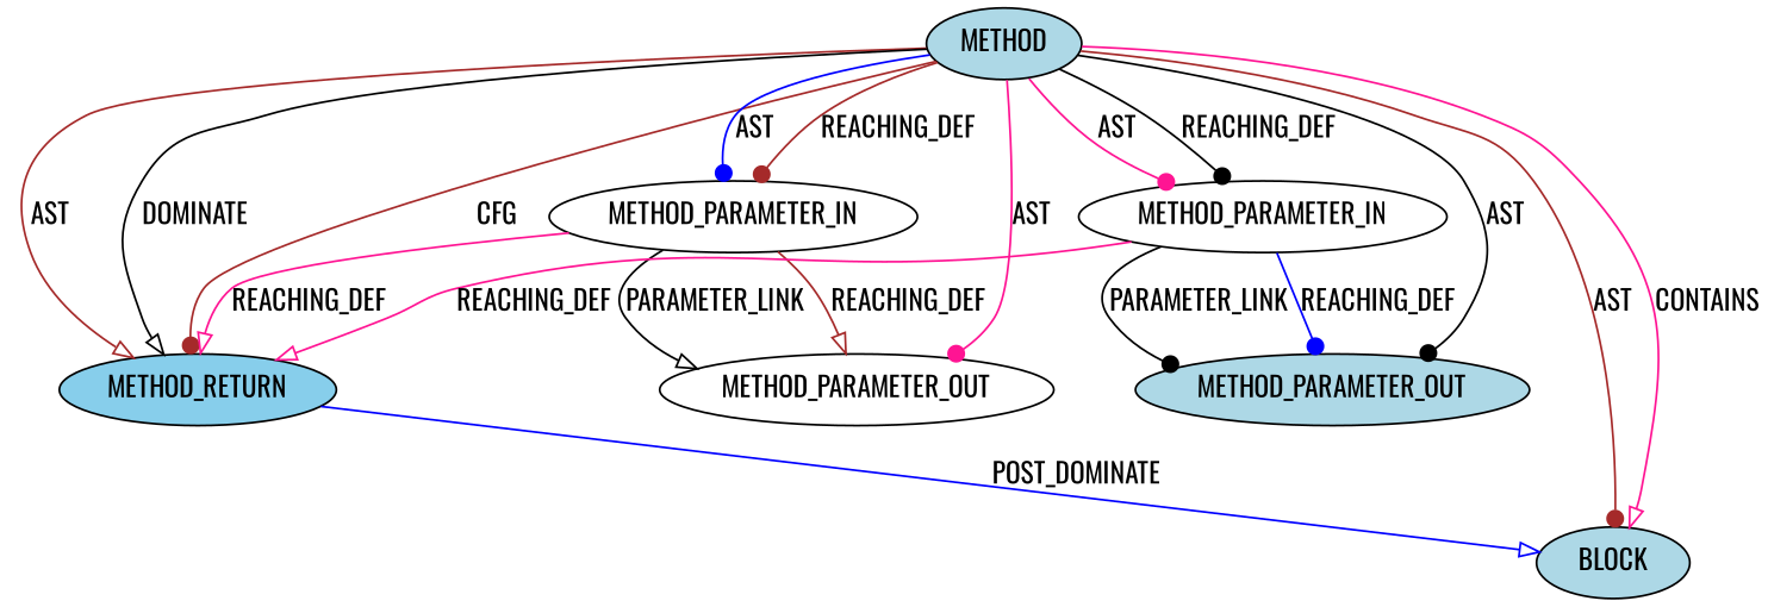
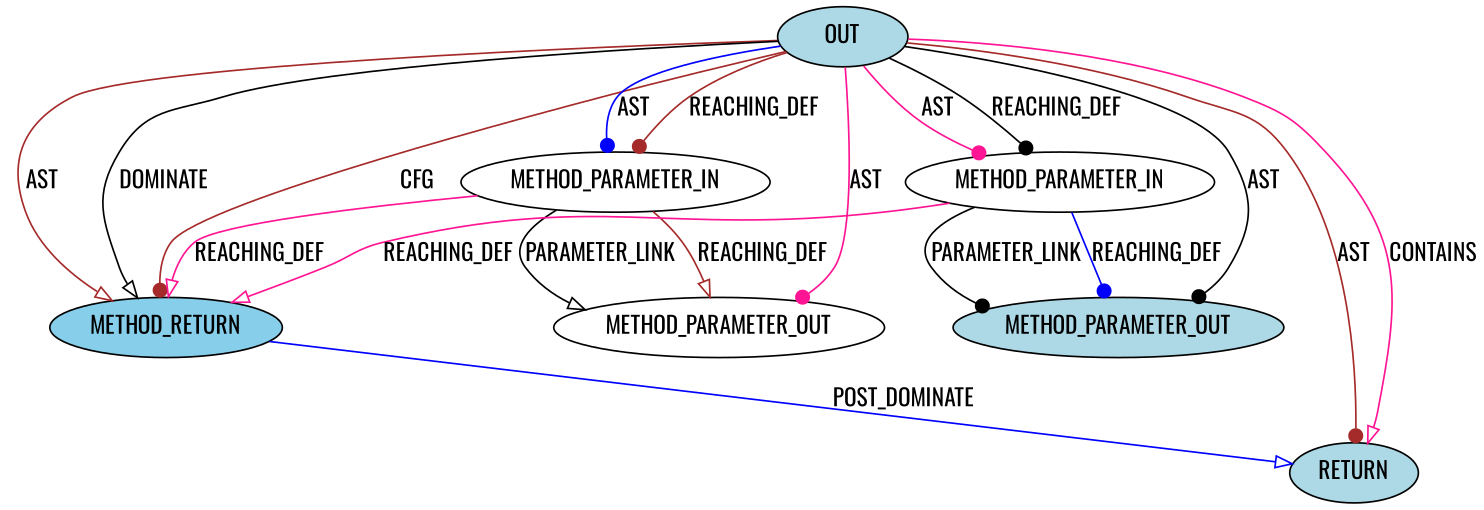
  digraph {
    fontname=Oswald
    node [CODE="<empty>" EVALUATION_STRATEGY=BY_VALUE ORDER=2 TYPE_FULL_NAME=ANY fillcolor=lightblue fontname=Oswald style=filled IS_VARIADIC=false]
    edge [arrowhead=dot color=brown fontname=Oswald]
    n1 [CODE=RET fillcolor=skyblue label=METHOD_RETURN IS_VARIADIC=""]
-   n2 [ARGUMENT_INDEX=1 ORDER=1 label=BLOCK EVALUATION_STRATEGY="" IS_VARIADIC=""]
-   n3 [AST_PARENT_FULL_NAME="<global>" AST_PARENT_TYPE=NAMESPACE_BLOCK FILENAME="<empty>" FULL_NAME="<operator>.fieldAccess" IS_EXTERNAL=true NAME="<operator>.fieldAccess" ORDER=0 label=METHOD EVALUATION_STRATEGY="" TYPE_FULL_NAME="" IS_VARIADIC=""]
+   n2 [ARGUMENT_INDEX=1 ORDER=1 label=RETURN EVALUATION_STRATEGY="" IS_VARIADIC=""]
+   n3 [AST_PARENT_FULL_NAME="<global>" AST_PARENT_TYPE=NAMESPACE_BLOCK FILENAME="<empty>" FULL_NAME="<operator>.fieldAccess" IS_EXTERNAL=true NAME="<operator>.fieldAccess" ORDER=0 label=OUT EVALUATION_STRATEGY="" TYPE_FULL_NAME="" IS_VARIADIC=""]
    n4 [CODE=p1 INDEX=1 NAME=p1 ORDER=1 fillcolor=white label=METHOD_PARAMETER_IN]
    n5 [CODE=p1 INDEX=1 NAME=p1 ORDER=1 fillcolor=white label=METHOD_PARAMETER_OUT]
    n6 [CODE=p2 INDEX=2 NAME=p2 label=METHOD_PARAMETER_OUT]
    n7 [CODE=p2 INDEX=2 NAME=p2 fillcolor=white label=METHOD_PARAMETER_IN]
    n1 -> n2 [arrowhead=onormal color=blue label=POST_DOMINATE]
    n3 -> n1 [arrowhead=onormal label=AST]
    n3 -> n1 [arrowhead=onormal color=black label=DOMINATE]
    n3 -> n1 [label=CFG]
    n3 -> n2 [label=AST]
    n3 -> n2 [arrowhead=onormal color=deeppink label=CONTAINS]
    n3 -> n4 [color=blue label=AST]
    n3 -> n4 [label=REACHING_DEF]
    n3 -> n5 [color=deeppink label=AST]
    n3 -> n6 [color=black label=AST]
    n3 -> n7 [color=black label=REACHING_DEF]
    n3 -> n7 [color=deeppink label=AST]
    n4 -> n1 [VARIABLE=p1 arrowhead=onormal color=deeppink label=REACHING_DEF]
    n4 -> n5 [VARIABLE=p1 arrowhead=onormal label=REACHING_DEF]
    n4 -> n5 [arrowhead=onormal color=black label=PARAMETER_LINK]
    n7 -> n1 [VARIABLE=p2 arrowhead=onormal color=deeppink label=REACHING_DEF]
    n7 -> n6 [color=black label=PARAMETER_LINK]
    n7 -> n6 [VARIABLE=p2 color=blue label=REACHING_DEF]
  }
